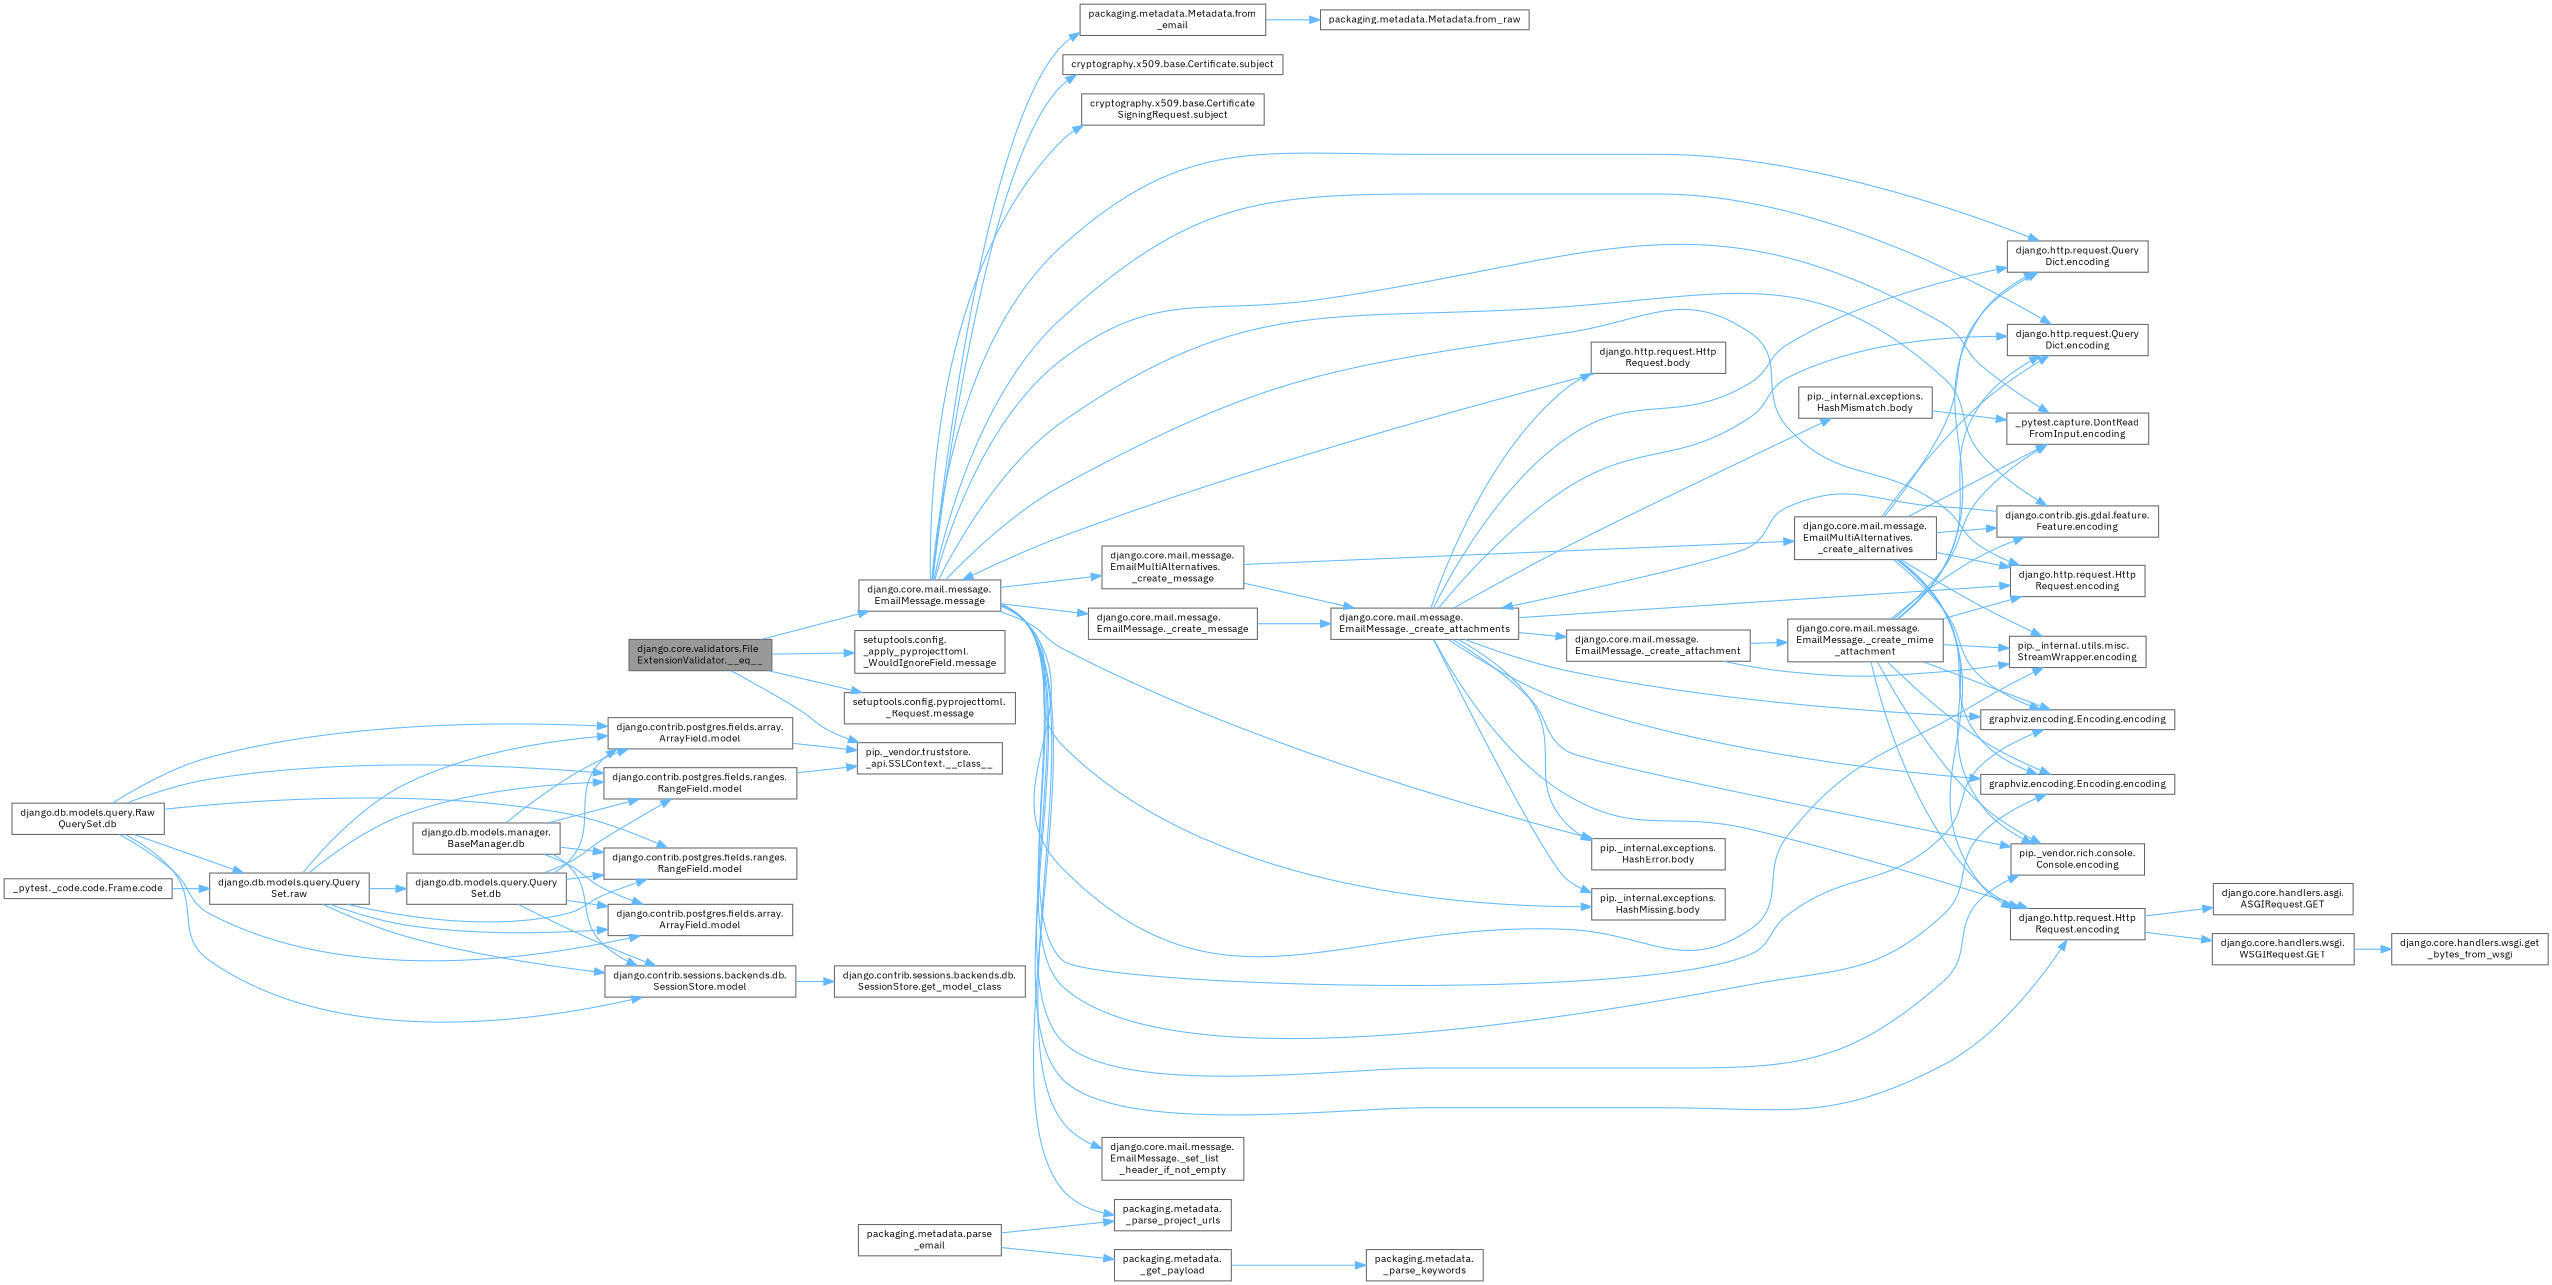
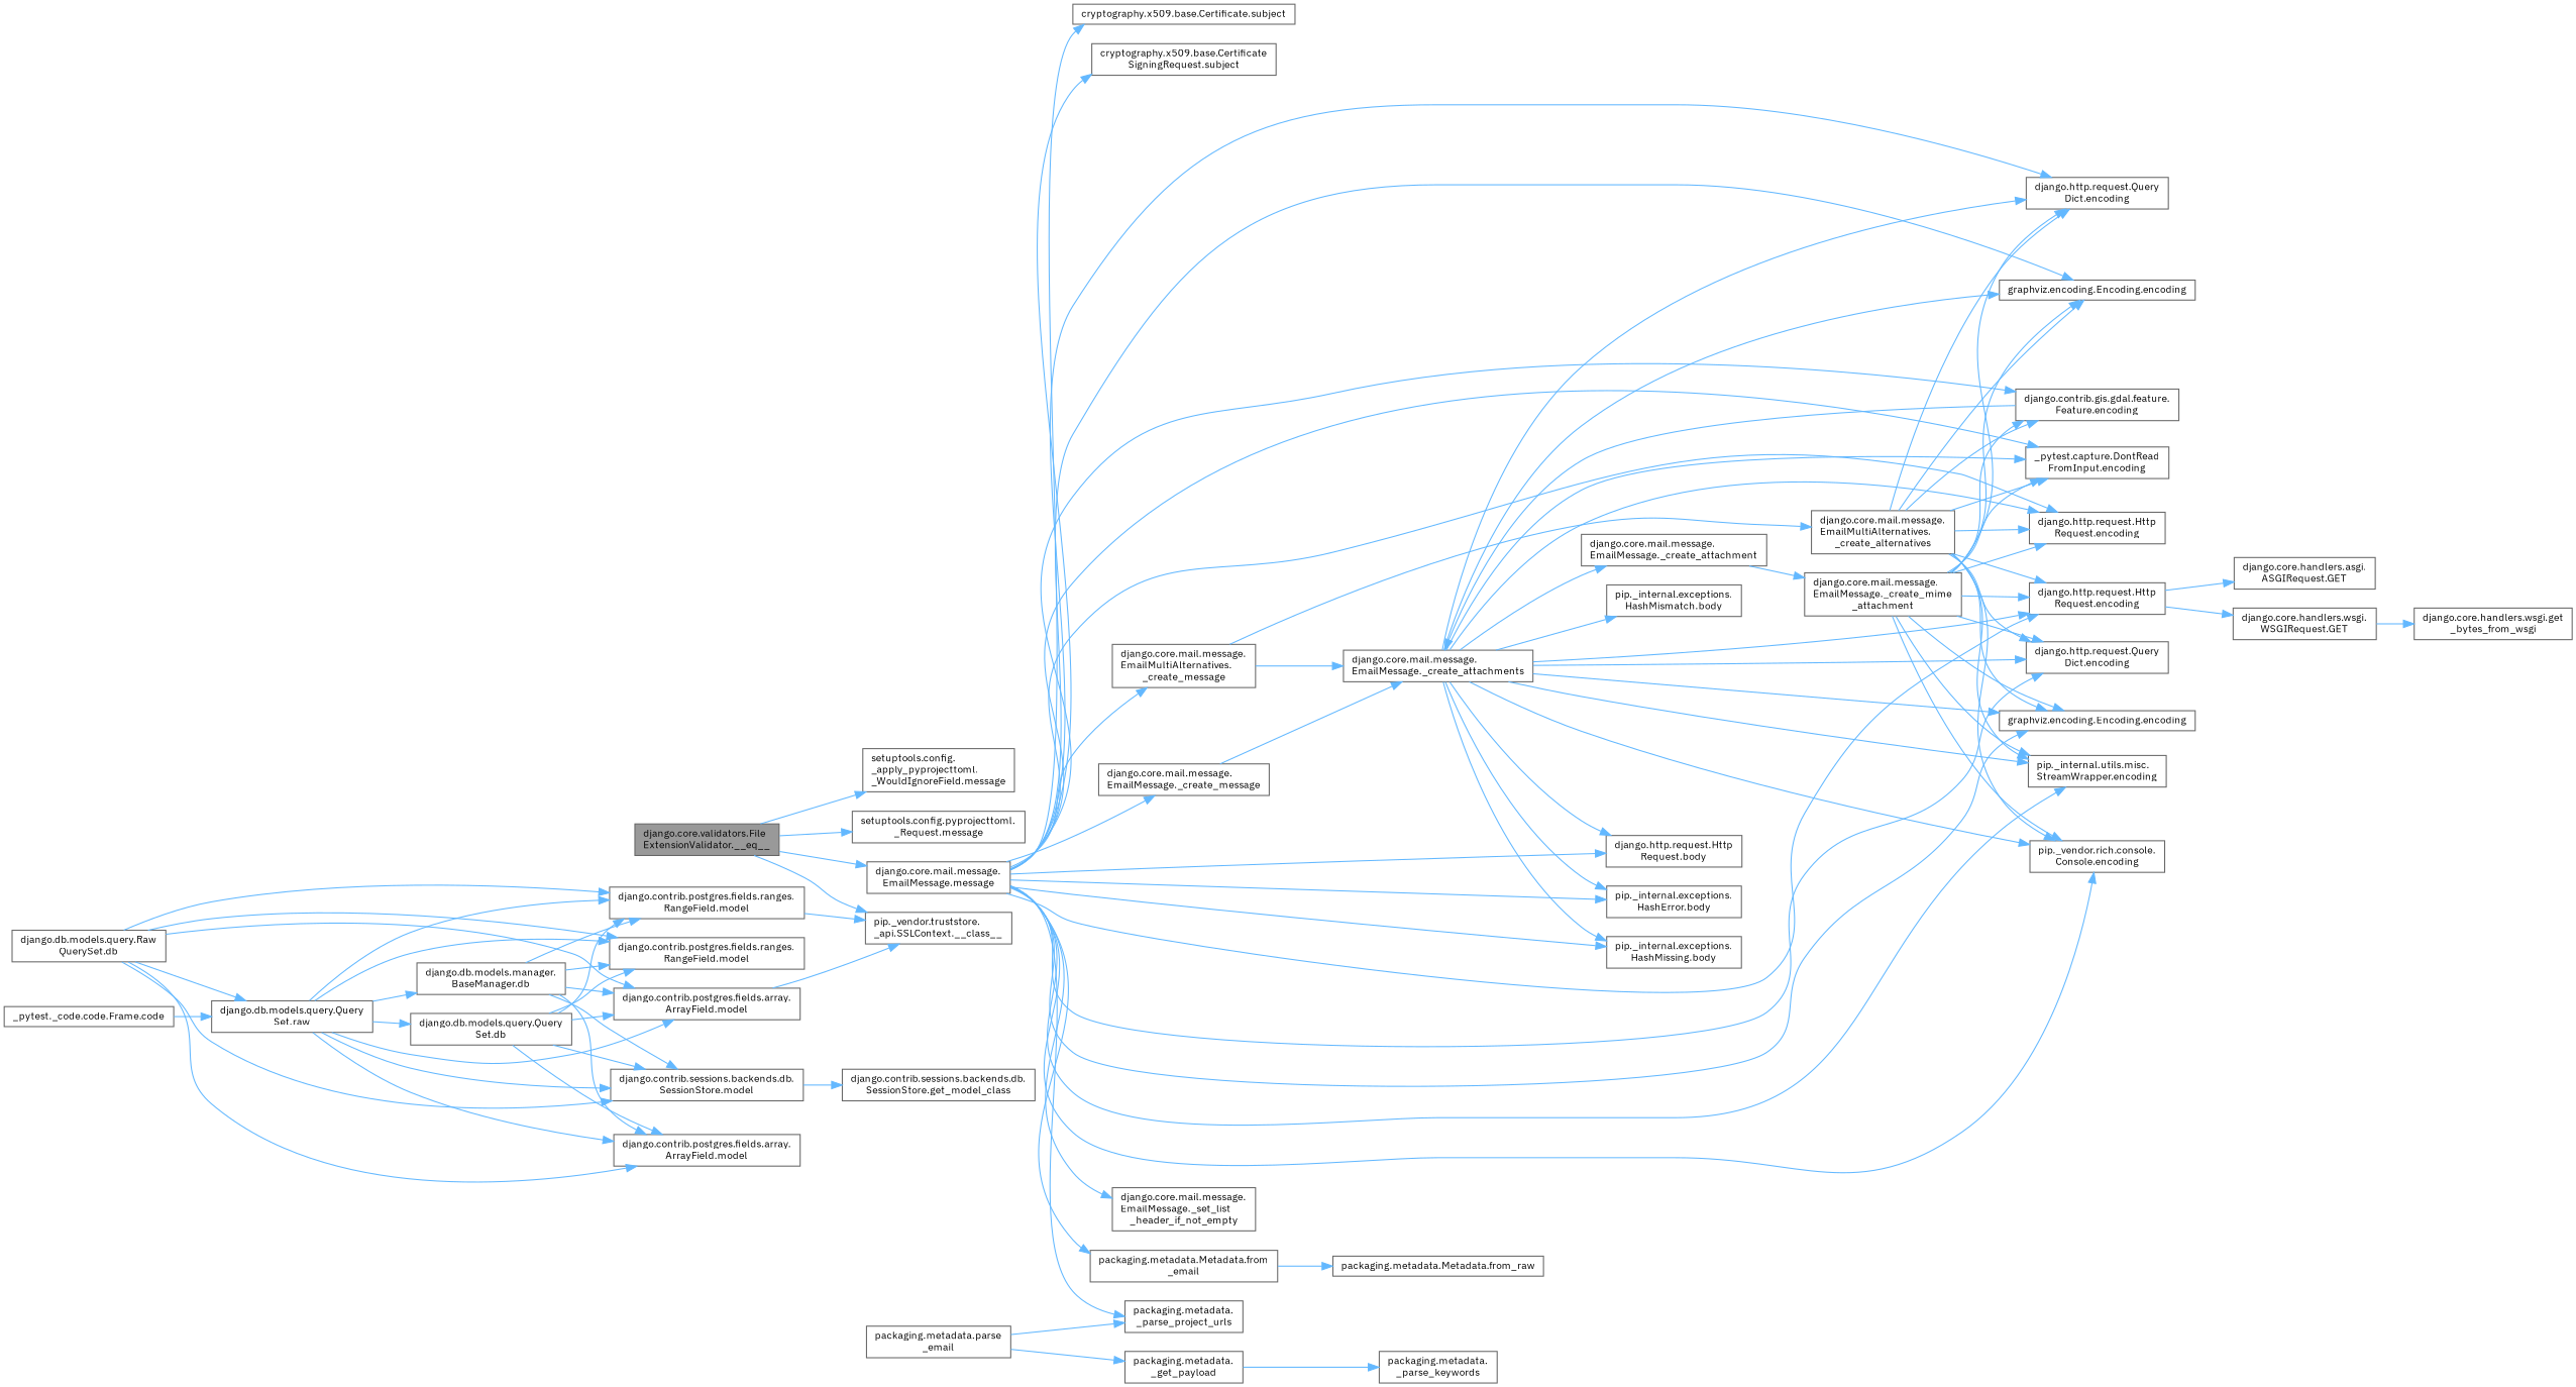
  digraph {
    fontname="IBM Plex Sans"
    rankdir=LR
    node [color=grey40 fillcolor=white fontname="IBM Plex Sans" fontsize=10 shape=box style=filled]
    edge [color=steelblue1 fontname="IBM Plex Sans" fontsize=10 labelfontname=Helvetica labelfontsize=10 style=solid]
    n1 [color=gray40 fillcolor=grey60 fontcolor=black height=0.2 label="django.core.validators.File\lExtensionValidator.__eq__" width=0.4]
    n2 [height=0.2 label="pip._vendor.truststore.\l_api.SSLContext.__class__" width=0.4]
    n3 [height=0.2 label="django.core.mail.message.\lEmailMessage.message" width=0.4]
    n4 [height=0.2 label="setuptools.config.\l_apply_pyprojecttoml.\l_WouldIgnoreField.message" width=0.4]
    n5 [height=0.2 label="setuptools.config.pyprojecttoml.\l_Request.message" width=0.4]
    n6 [height=0.2 label="_pytest._code.code.Frame.code" width=0.4]
    n7 [height=0.2 label="django.db.models.query.Query\lSet.raw" width=0.4]
    n8 [height=0.2 label="django.core.mail.message.\lEmailMessage._create_message" width=0.4]
    n9 [height=0.2 label="_pytest.capture.DontRead\lFromInput.encoding" width=0.4]
    n10 [height=0.2 label="django.contrib.gis.gdal.feature.\lFeature.encoding" width=0.4]
    n11 [height=0.2 label="django.http.request.Http\lRequest.encoding" width=0.4]
    n12 [height=0.2 label="django.http.request.Http\lRequest.encoding" width=0.4]
    n13 [height=0.2 label="django.http.request.Query\lDict.encoding" width=0.4]
    n14 [height=0.2 label="django.http.request.Query\lDict.encoding" width=0.4]
    n15 [height=0.2 label="graphviz.encoding.Encoding.encoding" width=0.4]
    n16 [height=0.2 label="graphviz.encoding.Encoding.encoding" width=0.4]
    n17 [height=0.2 label="pip._internal.utils.misc.\lStreamWrapper.encoding" width=0.4]
    n18 [height=0.2 label="pip._vendor.rich.console.\lConsole.encoding" width=0.4]
    n19 [height=0.2 label="django.http.request.Http\lRequest.body" width=0.4]
    n20 [height=0.2 label="pip._internal.exceptions.\lHashError.body" width=0.4]
    n21 [height=0.2 label="pip._internal.exceptions.\lHashMissing.body" width=0.4]
    n22 [height=0.2 label="django.core.mail.message.\lEmailMultiAlternatives.\l_create_message" width=0.4]
    n23 [height=0.2 label="django.core.mail.message.\lEmailMessage._set_list\l_header_if_not_empty" width=0.4]
    n24 [height=0.2 label="packaging.metadata.Metadata.from\l_email" width=0.4]
    n25 [height=0.2 label="cryptography.x509.base.Certificate.subject" width=0.4]
    n26 [height=0.2 label="cryptography.x509.base.Certificate\lSigningRequest.subject" width=0.4]
    n27 [height=0.2 label="packaging.metadata.\l_parse_project_urls" width=0.4]
    n28 [height=0.2 label="django.db.models.manager.\lBaseManager.db" width=0.4]
    n29 [height=0.2 label="django.contrib.postgres.fields.array.\lArrayField.model" width=0.4]
    n30 [height=0.2 label="django.contrib.postgres.fields.array.\lArrayField.model" width=0.4]
    n31 [height=0.2 label="django.contrib.postgres.fields.ranges.\lRangeField.model" width=0.4]
    n32 [height=0.2 label="django.contrib.postgres.fields.ranges.\lRangeField.model" width=0.4]
    n33 [height=0.2 label="django.contrib.sessions.backends.db.\lSessionStore.model" width=0.4]
    n34 [height=0.2 label="django.db.models.query.Query\lSet.db" width=0.4]
    n35 [height=0.2 label="django.contrib.sessions.backends.db.\lSessionStore.get_model_class" width=0.4]
    n36 [height=0.2 label="django.db.models.query.Raw\lQuerySet.db" width=0.4]
    n37 [height=0.2 label="django.core.mail.message.\lEmailMessage._create_attachments" width=0.4]
    n38 [height=0.2 label="django.core.handlers.asgi.\lASGIRequest.GET" width=0.4]
    n39 [height=0.2 label="django.core.handlers.wsgi.\lWSGIRequest.GET" width=0.4]
    n40 [height=0.2 label="pip._internal.exceptions.\lHashMismatch.body" width=0.4]
    n41 [height=0.2 label="django.core.mail.message.\lEmailMultiAlternatives.\l_create_alternatives" width=0.4]
    n42 [height=0.2 label="packaging.metadata.Metadata.from_raw" width=0.4]
    n43 [height=0.2 label="django.core.mail.message.\lEmailMessage._create_attachment" width=0.4]
    n44 [height=0.2 label="django.core.mail.message.\lEmailMessage._create_mime\l_attachment" width=0.4]
    n45 [height=0.2 label="django.core.handlers.wsgi.get\l_bytes_from_wsgi" width=0.4]
    n46 [height=0.2 label="packaging.metadata.parse\l_email" width=0.4]
    n47 [height=0.2 label="packaging.metadata.\l_get_payload" width=0.4]
    n48 [height=0.2 label="packaging.metadata.\l_parse_keywords" width=0.4]
    n1 -> n2
    n1 -> n3
    n1 -> n4
    n1 -> n5
    n3 -> n8
    n3 -> n9
    n3 -> n10
    n3 -> n11
    n3 -> n12
    n3 -> n13
    n3 -> n14
    n3 -> n15
    n3 -> n16
    n3 -> n17
    n3 -> n18
-   n19 -> n3
+   n3 -> n19
    n3 -> n20
    n3 -> n21
    n3 -> n22
    n3 -> n23
    n3 -> n24
    n3 -> n25
    n3 -> n26
    n3 -> n27
    n6 -> n7
+   n7 -> n28
    n7 -> n29
    n7 -> n30
    n7 -> n31
    n7 -> n32
    n7 -> n33
    n7 -> n34
    n8 -> n37
    n10 -> n37
    n12 -> n38
    n12 -> n39
    n22 -> n37
    n22 -> n41
    n24 -> n42
    n28 -> n29
    n28 -> n30
    n28 -> n31
    n28 -> n32
    n28 -> n33
    n29 -> n2
    n31 -> n2
    n33 -> n35
    n34 -> n29
    n34 -> n30
    n34 -> n31
    n34 -> n32
    n34 -> n33
    n36 -> n7
    n36 -> n29
    n36 -> n30
    n36 -> n31
    n36 -> n32
    n36 -> n33
-   n40 -> n9
+   n37 -> n9
    n37 -> n11
    n37 -> n12
    n37 -> n13
    n37 -> n14
    n37 -> n15
    n37 -> n16
-   n43 -> n17
+   n37 -> n17
    n37 -> n18
    n37 -> n19
    n37 -> n20
    n37 -> n21
    n37 -> n40
    n37 -> n43
    n39 -> n45
    n41 -> n9
    n41 -> n10
    n41 -> n11
    n41 -> n12
    n41 -> n13
    n41 -> n14
    n41 -> n15
    n41 -> n16
    n41 -> n17
    n41 -> n18
    n43 -> n44
    n44 -> n9
    n44 -> n10
    n44 -> n11
    n44 -> n12
    n44 -> n13
    n44 -> n14
    n44 -> n15
    n44 -> n16
    n44 -> n17
    n44 -> n18
    n46 -> n27
    n46 -> n47
    n47 -> n48
  }
